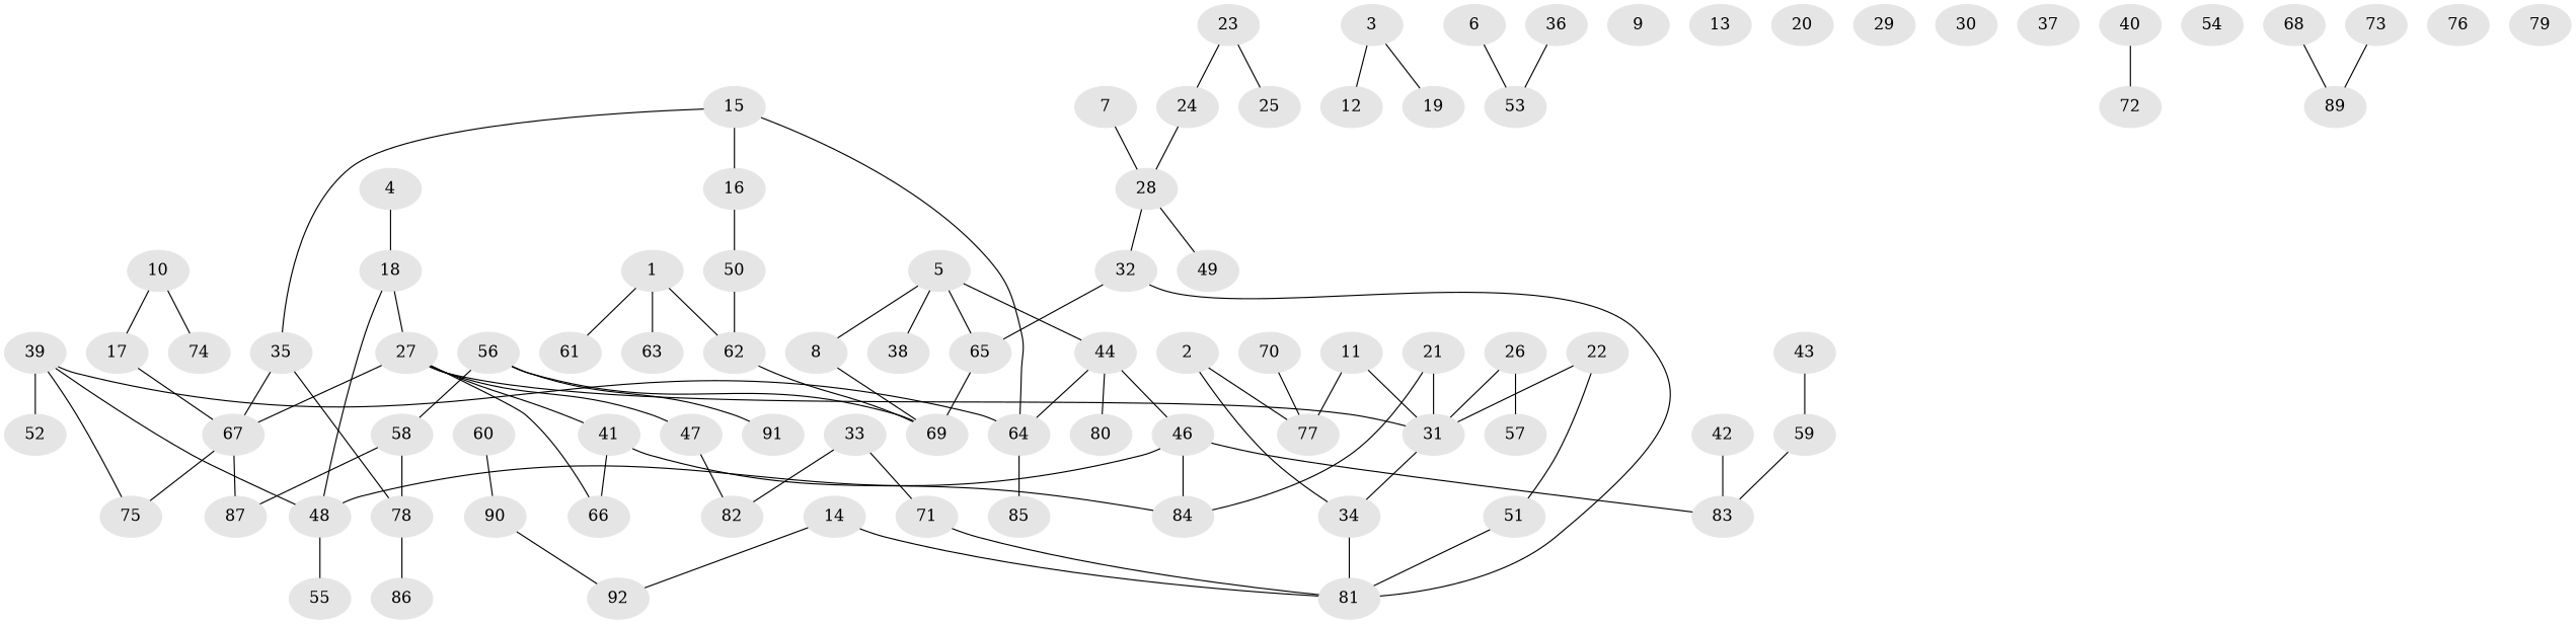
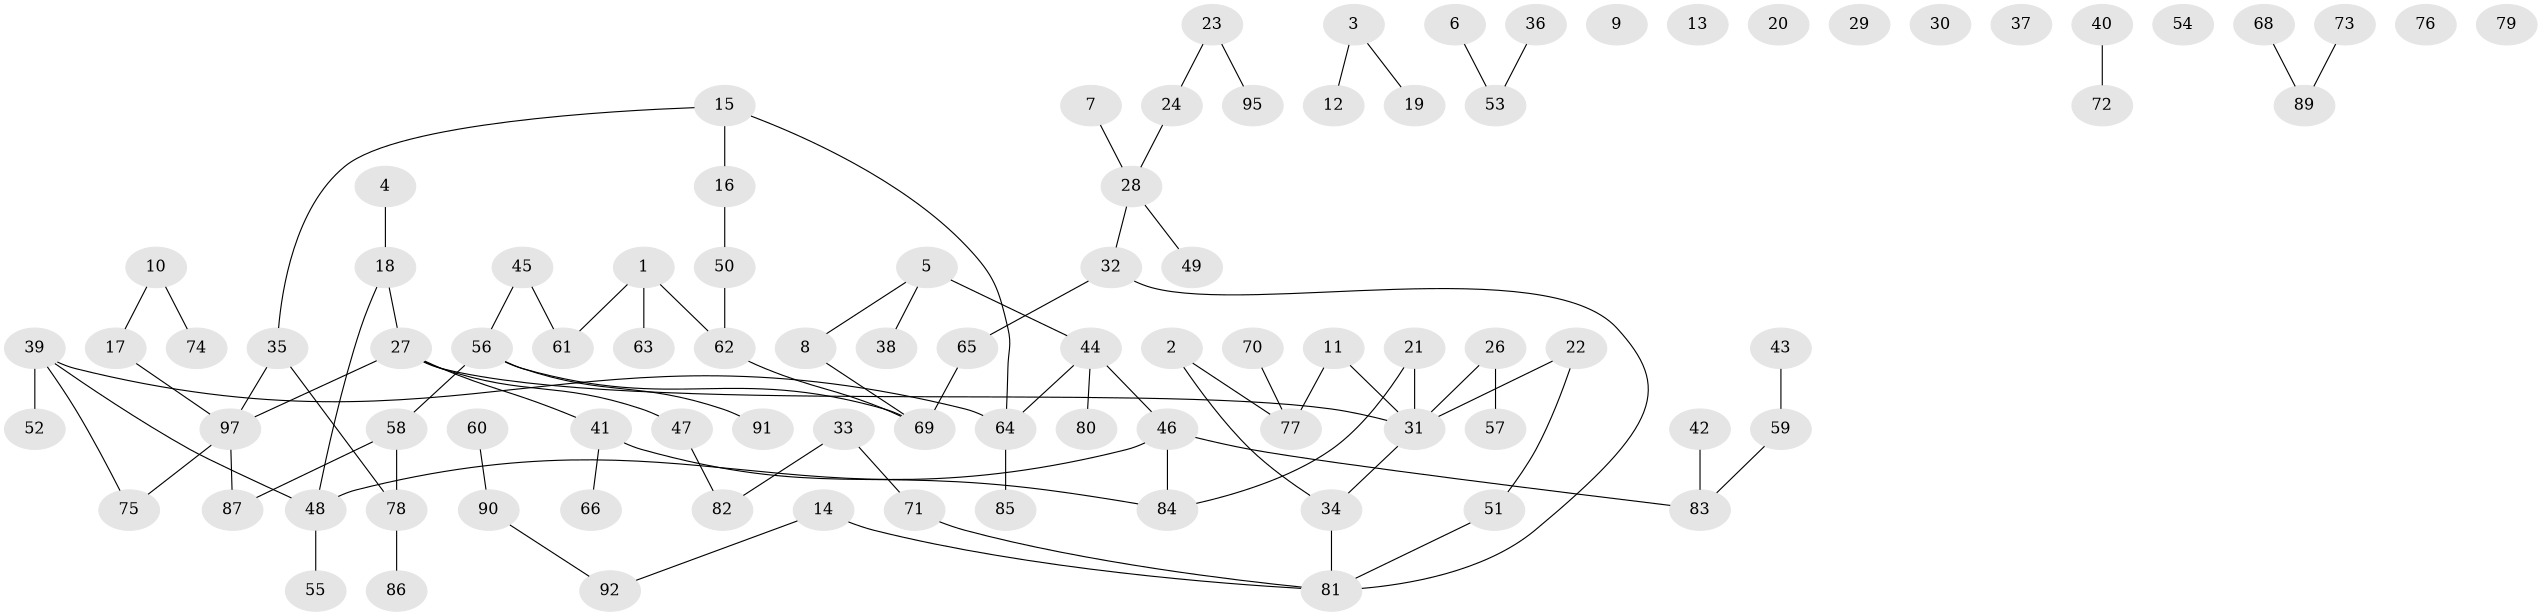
  graph {
    node [color=gray90 style=filled]
    1
    62
    63
    61
    69
    2
    34
    77
    81
    3
    12
    19
    4
    18
    27
    48
    5
    8
    38
    44
    65
    64
    46
    80
    6
    53
    7
    28
    32
    49
    9
    10
    17
    74
-   67
+   67 [label=97]
    11
    31
    13
    14
    92
    15
    16
    35
    50
    78
    85
    75
    87
    41
    47
    66
    55
    20
    21
    84
    22
    51
    23
    24
-   25
+   25 [label=95]
    26
    57
    82
    29
    30
    33
    71
    86
    36
    37
    39
    52
    40
    72
    42
    83
    43
    59
+   45
    56
    58
    91
    54
    60
    90
    68
    89
    70
    73
    76
    79
    1 -- 62
    1 -- 63
    1 -- 61
    62 -- 69
    2 -- 34
    2 -- 77
    34 -- 81
    3 -- 12
    3 -- 19
    4 -- 18
    18 -- 27
    18 -- 48
    27 -- 67
    27 -- 31
    27 -- 41
    27 -- 47
-   27 -- 66
    48 -- 55
    5 -- 8
    5 -- 38
    5 -- 44
-   5 -- 65
    8 -- 69
    44 -- 64
    44 -- 46
    44 -- 80
    65 -- 69
    64 -- 85
    46 -- 48
    46 -- 84
    46 -- 83
    6 -- 53
    7 -- 28
    28 -- 32
    28 -- 49
    32 -- 81
    32 -- 65
    10 -- 17
    10 -- 74
    17 -- 67
    67 -- 75
    67 -- 87
    11 -- 77
    11 -- 31
    31 -- 34
    14 -- 81
    14 -- 92
    15 -- 64
    15 -- 16
    15 -- 35
    16 -- 50
    35 -- 67
    35 -- 78
    50 -- 62
    78 -- 86
    41 -- 66
    41 -- 84
    47 -- 82
    21 -- 31
    21 -- 84
    22 -- 31
    22 -- 51
    51 -- 81
    23 -- 24
    23 -- 25
    24 -- 28
    26 -- 31
    26 -- 57
    33 -- 82
    33 -- 71
    71 -- 81
    36 -- 53
    39 -- 48
    39 -- 64
    39 -- 75
    39 -- 52
    40 -- 72
    42 -- 83
    43 -- 59
    59 -- 83
+   45 -- 61
+   45 -- 56
    56 -- 69
    56 -- 58
    56 -- 91
    58 -- 78
    58 -- 87
    60 -- 90
    90 -- 92
    68 -- 89
    70 -- 77
    73 -- 89
  }
